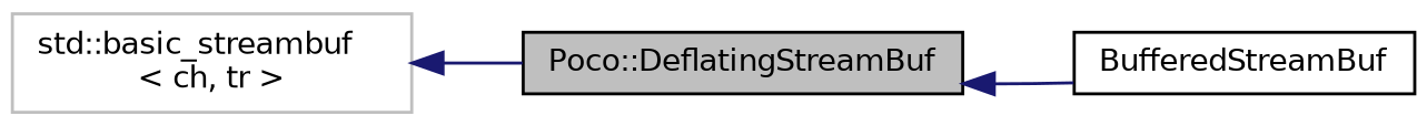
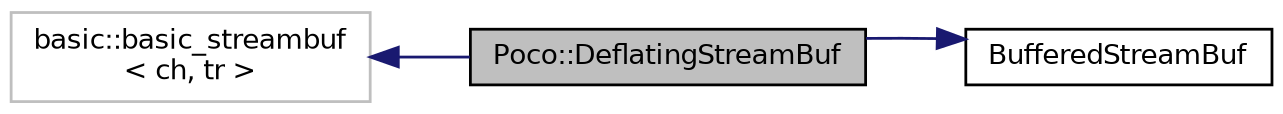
  digraph {
    rankdir=LR
    node [color=black fillcolor=white fontname=Helvetica fontsize=10 shape=record style=filled]
    edge [color=midnightblue dir=back fontname=Helvetica fontsize=10 labelfontname=Helvetica labelfontsize=10 style=solid]
    n1 [fillcolor=grey75 fontcolor=black height=0.2 label="Poco::DeflatingStreamBuf" width=0.4]
    n2 [height=0.2 label=BufferedStreamBuf width=0.4]
-   n3 [color=grey75 height=0.2 label="std::basic_streambuf\l\< ch, tr \>" width=0.4]
-   n1 -> n2
+   n3 [color=grey75 height=0.2 label="basic::basic_streambuf\l\< ch, tr \>" width=0.4]
+   n2 -> n1
    n3 -> n1
  }
